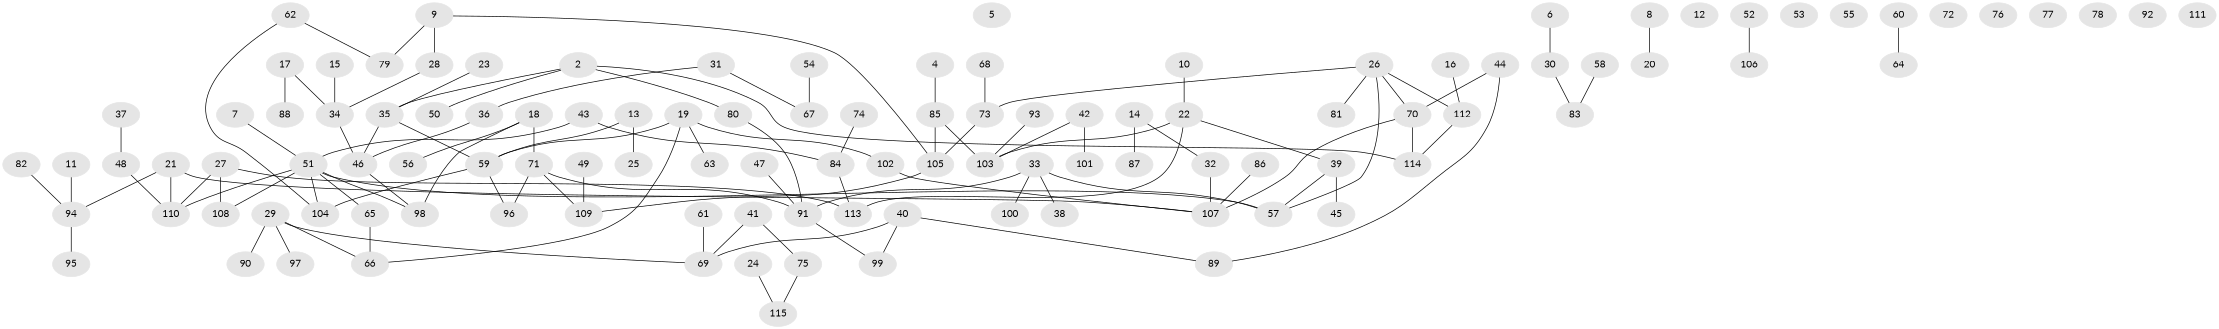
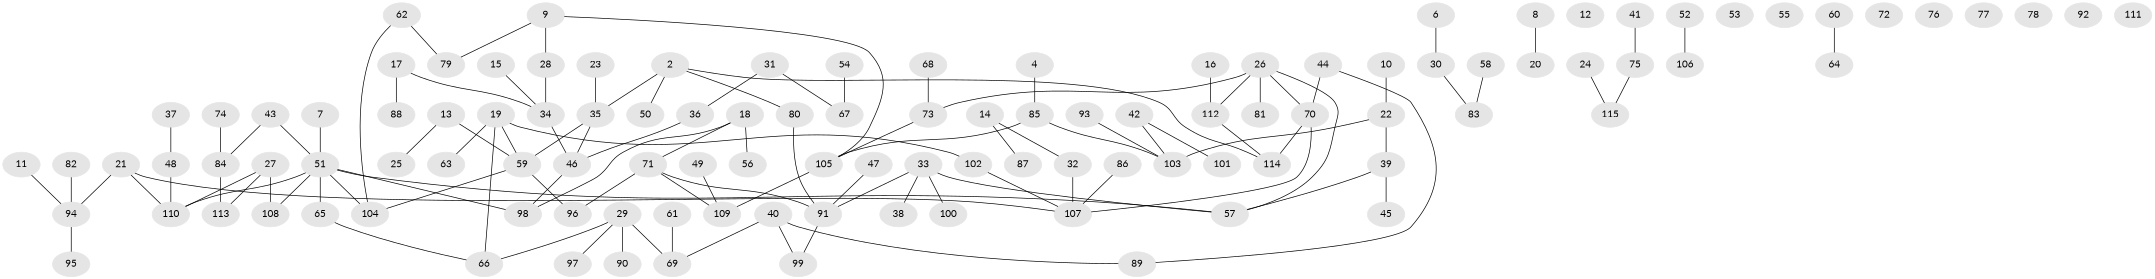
  graph {
    fontname=Lato
    node [color=gray90 fontname=Lato style=filled]
    edge [fontname=Lato]
    11
    94
    2
    114
    35
    50
    80
    59
    46
    91
    68
    73
    4
    85
    105
    103
-   5
    6
    30
    83
    7
    51
    98
    110
    57
    108
    65
    104
    8
    20
    9
    28
    79
    34
    109
    10
    22
    39
    113
    95
    12
    13
    25
    96
    14
    32
    87
    107
    15
    16
    112
    17
    88
    18
    56
    71
    19
    63
    66
    102
    21
    45
    23
    24
    115
    26
    70
    81
    27
    29
    69
    90
    97
    31
    36
    67
    33
    38
    100
    99
    37
    48
    40
    89
    41
    75
    42
    101
    43
    84
    44
    47
    49
    52
    106
    53
    54
    55
    58
    60
    64
    61
    62
    72
    74
    76
    77
    78
    82
    86
    92
    93
    111
    11 -- 94
    94 -- 95
    2 -- 114
    2 -- 35
    2 -- 50
    2 -- 80
    35 -- 59
    35 -- 46
    80 -- 91
    59 -- 104
    59 -- 96
    46 -- 98
    91 -- 99
    68 -- 73
    73 -- 105
    4 -- 85
    85 -- 105
    85 -- 103
    105 -- 109
    6 -- 30
    30 -- 83
    7 -- 51
    51 -- 98
    51 -- 110
    51 -- 57
    51 -- 108
    51 -- 65
    51 -- 104
    65 -- 66
    8 -- 20
    9 -- 105
    9 -- 28
    9 -- 79
    28 -- 34
    34 -- 46
    10 -- 22
    22 -- 103
    22 -- 39
-   22 -- 113
    39 -- 57
    39 -- 45
    13 -- 59
    13 -- 25
    14 -- 32
    14 -- 87
    32 -- 107
    15 -- 34
    16 -- 112
    112 -- 114
    17 -- 34
    17 -- 88
    18 -- 98
    18 -- 56
    18 -- 71
    71 -- 91
    71 -- 109
    71 -- 96
    19 -- 59
    19 -- 63
    19 -- 66
    19 -- 102
    102 -- 107
    21 -- 94
    21 -- 110
    21 -- 107
    23 -- 35
    24 -- 115
    26 -- 73
    26 -- 57
    26 -- 112
    26 -- 70
    26 -- 81
    70 -- 114
    70 -- 107
    27 -- 110
    27 -- 108
    27 -- 113
    29 -- 66
    29 -- 69
    29 -- 90
    29 -- 97
    31 -- 36
    31 -- 67
    36 -- 46
    33 -- 91
    33 -- 57
    33 -- 38
    33 -- 100
    37 -- 48
    48 -- 110
    40 -- 69
    40 -- 99
    40 -- 89
-   41 -- 69
    41 -- 75
    75 -- 115
    42 -- 103
    42 -- 101
    43 -- 51
    43 -- 84
    84 -- 113
    44 -- 70
    44 -- 89
    47 -- 91
    49 -- 109
    52 -- 106
    54 -- 67
    58 -- 83
    60 -- 64
    61 -- 69
    62 -- 104
    62 -- 79
    74 -- 84
    82 -- 94
    86 -- 107
    93 -- 103
  }
